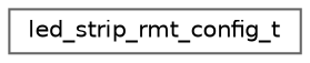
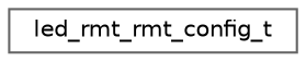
  digraph {
    rankdir=LR
-   n1 [color=grey40 fillcolor=white fontname=Helvetica fontsize=10 height=0.2 label=led_strip_rmt_config_t shape=box style=filled width=0.4]
+   n1 [color=grey40 fillcolor=white fontname=Helvetica fontsize=10 height=0.2 label=led_rmt_rmt_config_t shape=box style=filled width=0.4]
  }
